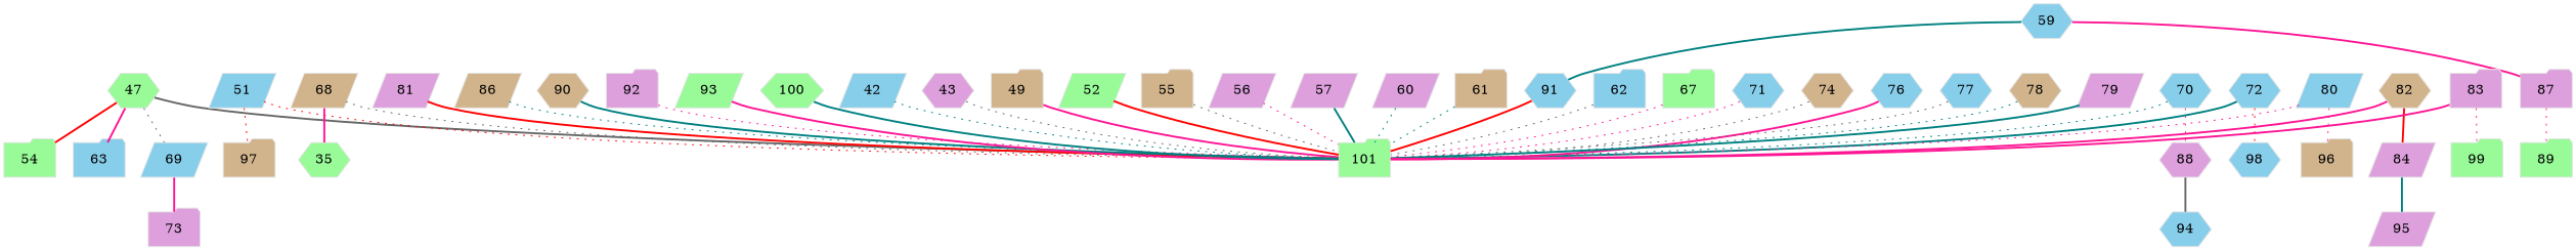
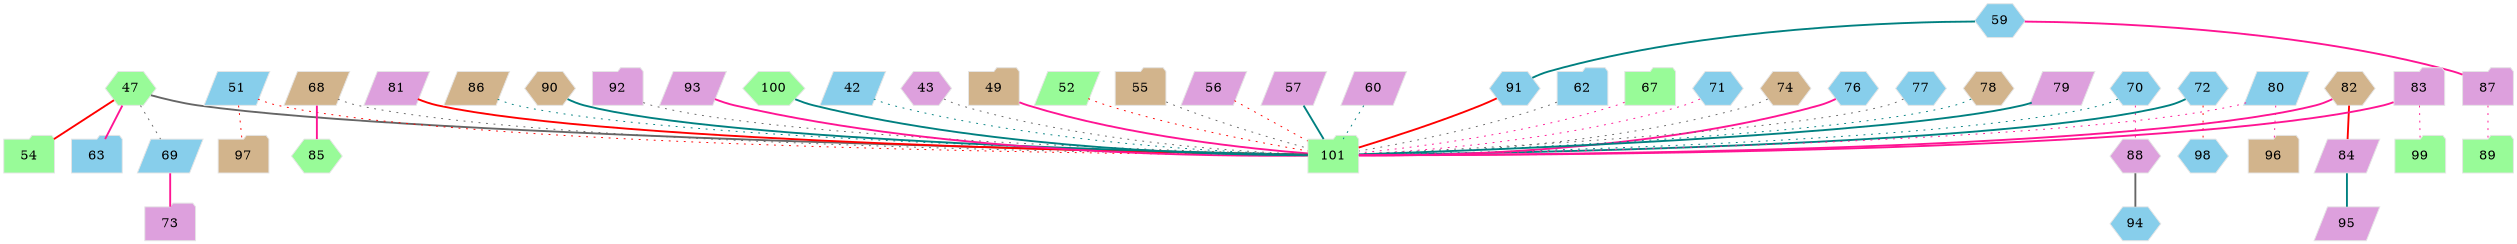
  graph {
    node [color=gray90 fillcolor=skyblue shape=hexagon style=filled]
    edge [color=deeppink style=dotted]
    101 [fillcolor=palegreen shape=folder super="+6+8+7+9+28+11+12+58+66+23+33+37+41+53+26+64+40+75"]
    42 [shape=parallelogram]
    43 [fillcolor=plum]
    47 [fillcolor=palegreen]
    54 [fillcolor=palegreen shape=folder]
    63 [shape=folder]
    69 [shape=parallelogram]
    73 [fillcolor=plum shape=folder]
    49 [fillcolor=tan shape=folder]
    51 [shape=parallelogram]
    97 [fillcolor=tan shape=folder]
    52 [fillcolor=palegreen shape=parallelogram]
    55 [fillcolor=tan shape=folder]
    56 [fillcolor=plum shape=parallelogram]
    57 [fillcolor=plum shape=parallelogram]
    87 [fillcolor=plum shape=folder]
    59
    91 [super="+32"]
    89 [fillcolor=palegreen shape=folder]
    60 [fillcolor=plum shape=parallelogram]
-   61 [fillcolor=tan shape=folder super="+27+30"]
    62 [shape=folder]
    67 [fillcolor=palegreen shape=folder]
    68 [fillcolor=tan shape=parallelogram]
-   85 [fillcolor=palegreen label=35]
+   85 [fillcolor=palegreen]
    70
    88 [fillcolor=plum]
    94
    71
    72
    98
    74 [fillcolor=tan]
    76
    77
    78 [fillcolor=tan]
    79 [fillcolor=plum shape=parallelogram]
    80 [shape=parallelogram]
    96 [fillcolor=tan shape=folder]
    81 [fillcolor=plum shape=parallelogram]
    82 [fillcolor=tan]
    84 [fillcolor=plum shape=parallelogram]
    95 [fillcolor=plum shape=parallelogram]
    83 [fillcolor=plum shape=folder]
    99 [fillcolor=palegreen shape=folder]
    86 [fillcolor=tan shape=parallelogram]
    90 [fillcolor=tan]
    92 [fillcolor=plum shape=folder]
-   93 [fillcolor=palegreen shape=parallelogram]
+   93 [fillcolor=plum shape=parallelogram]
    100 [fillcolor=palegreen]
    42 -- 101 [color=teal]
    43 -- 101 [color=gray40]
    47 -- 101 [color=gray40 style=bold]
    47 -- 54 [color=red style=bold]
    47 -- 63 [style=bold]
    47 -- 69 [color=gray40]
    69 -- 73 [style=bold]
    49 -- 101 [style=bold]
    51 -- 101 [color=red]
    51 -- 97 [color=red]
-   52 -- 101 [color=red style=bold]
+   52 -- 101 [color=red]
    55 -- 101 [color=gray40]
-   56 -- 101
+   56 -- 101 [color=red]
    57 -- 101 [color=teal style=bold]
    87 -- 89
    59 -- 87 [style=bold]
    59 -- 91 [color=teal style=bold]
    91 -- 101 [color=red style=bold]
    60 -- 101 [color=teal]
-   61 -- 101 [color=teal]
    62 -- 101 [color=gray40]
    67 -- 101
    68 -- 101 [color=gray40]
    68 -- 85 [style=bold]
    70 -- 101 [color=teal]
    70 -- 88
    88 -- 94 [color=gray40 style=bold]
    71 -- 101
    72 -- 101 [color=teal style=bold]
    72 -- 98 [color=red]
    74 -- 101 [color=gray40]
    76 -- 101 [style=bold]
    77 -- 101 [color=gray40]
    78 -- 101 [color=teal]
    79 -- 101 [color=teal style=bold]
    80 -- 101
    80 -- 96
    81 -- 101 [color=red style=bold]
    82 -- 101 [style=bold]
    82 -- 84 [color=red style=bold]
    84 -- 95 [color=teal style=bold]
    83 -- 101 [style=bold]
    83 -- 99
    86 -- 101 [color=teal]
    90 -- 101 [color=teal style=bold]
-   92 -- 101
+   92 -- 101 [color=gray40]
    93 -- 101 [style=bold]
    100 -- 101 [color=teal style=bold]
  }
